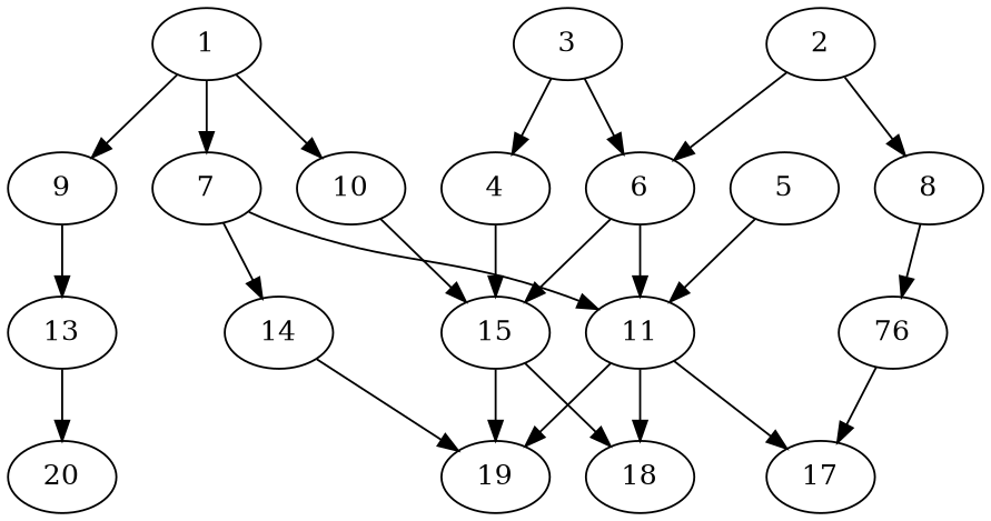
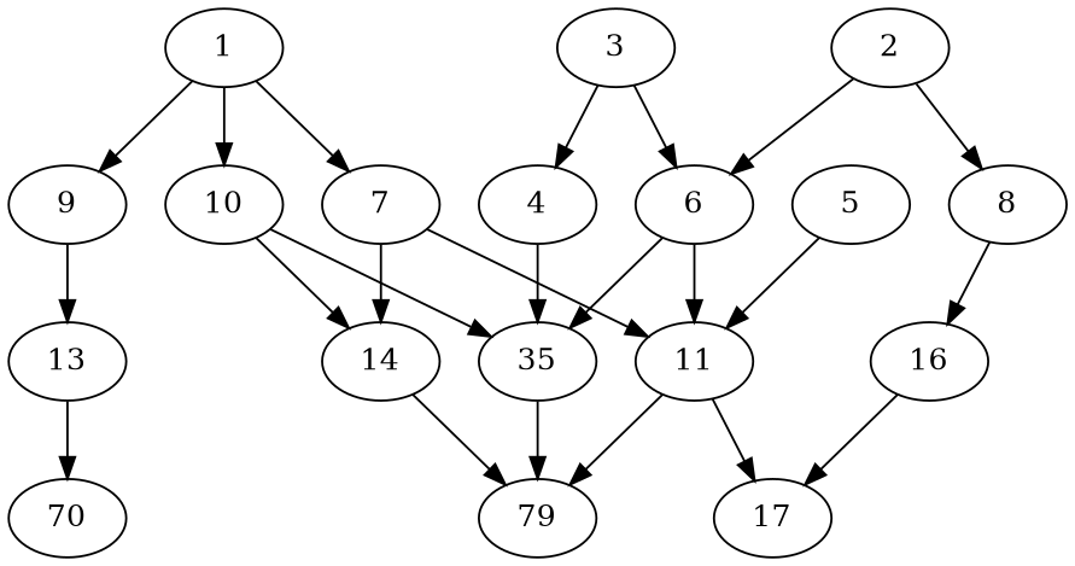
  digraph {
    node [alpha=0.04]
    1 [alpha=0.12 expect_size=35149824]
    7 [alpha=0.14 expect_size=42632192]
    9 [alpha=0.03 expect_size=7554048]
    10 [alpha=0.15 expect_size=15227904]
    11 [alpha=0.07 expect_size=34617344]
    14 [expect_size=31726592]
    13 [alpha=0.09 expect_size=47285248]
-   15 [alpha=0.19 expect_size=39986176]
-   18 [alpha=0.07 expect_size=18091008]
-   19 [alpha=0.02 expect_size=26377216]
+   15 [alpha=0.19 expect_size=39986176 label=35]
+   19 [alpha=0.02 expect_size=26377216 label=79]
    17 [alpha=0.14 expect_size=32271360]
-   20 [alpha=0.11 expect_size=32951296]
+   20 [alpha=0.11 expect_size=32951296 label=70]
    2 [alpha=0.13 expect_size=5334016]
    6 [alpha=0.13 expect_size=45023232]
    8 [expect_size=52396032]
-   16 [alpha=0.15 expect_size=48518144 label=76]
+   16 [alpha=0.15 expect_size=48518144]
    3 [alpha=0.13 expect_size=20005888]
    4 [expect_size=50446336]
    5 [expect_size=38763520]
    1 -> 7
    1 -> 9
    1 -> 10
    7 -> 11
    7 -> 14
    9 -> 13
+   10 -> 14
    10 -> 15
-   11 -> 18
    11 -> 19
    11 -> 17
    14 -> 19
    13 -> 20
-   15 -> 18
    15 -> 19
    2 -> 6
    2 -> 8
    6 -> 11
    6 -> 15
    8 -> 16
    16 -> 17
    3 -> 6
    3 -> 4
    4 -> 15
    5 -> 11
  }
